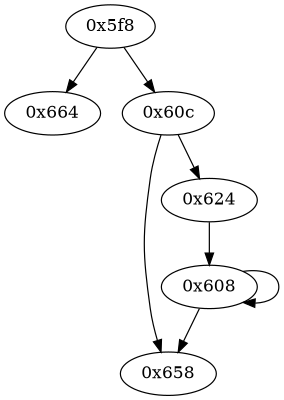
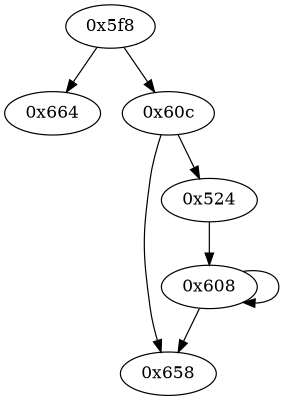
  digraph {
    "0x658" [opcode="[u'ldr', u'add', u'bl']"]
    "0x664" [opcode="[u'mov', u'pop']"]
    "0x60c" [opcode="[u'ldr', u'mov', u'mov', u'ldrb', u'cmp', u'b']"]
-   "0x624" [opcode="[u'mov']"]
+   "0x624" [opcode="[u'mov']" label="0x524"]
    n5 [label="0x608" opcode="[u'ldr', u'add', u'smull', u'asr', u'add', u'add', u'sub', u'add', u'cmp', u'add', u'mov', u'b']"]
    "0x5f8" [opcode="[u'push', u'add', u'mov', u'cmp', u'b']"]
    "0x60c" -> "0x658"
    "0x60c" -> "0x624"
    "0x624" -> n5
    n5 -> "0x658"
    n5 -> n5
    "0x5f8" -> "0x664"
    "0x5f8" -> "0x60c"
  }
